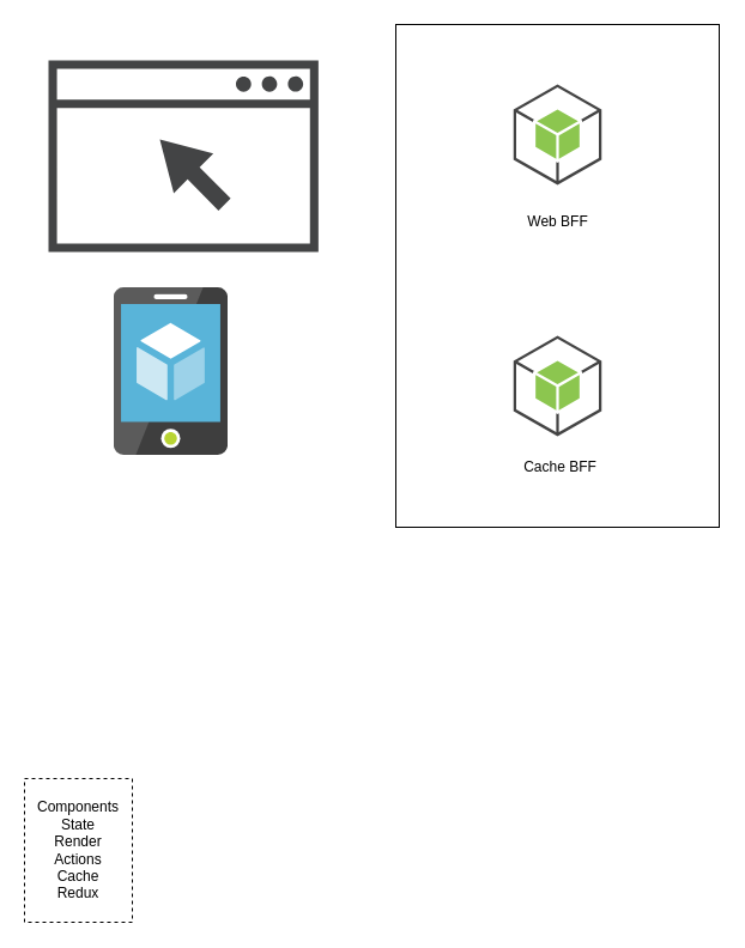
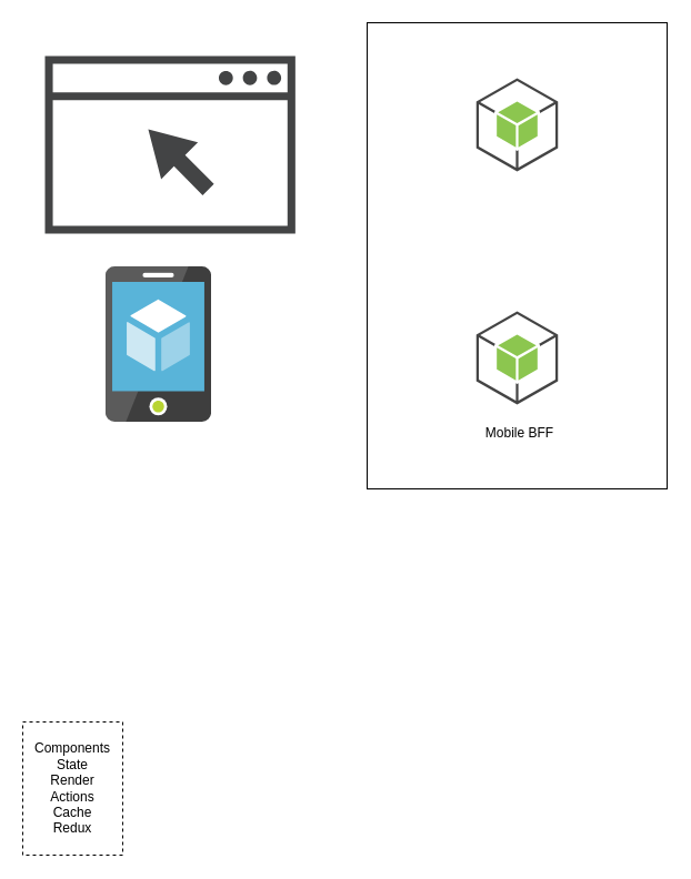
  <mxCell id="0" />
  <mxCell id="1" parent="0" />
  <mxCell id="2" value="Components&lt;div&gt;State&lt;/div&gt;&lt;div&gt;Render&lt;/div&gt;&lt;div&gt;Actions&lt;/div&gt;&lt;div&gt;Cache&lt;/div&gt;&lt;div&gt;Redux&lt;/div&gt;" style="rounded=0;whiteSpace=wrap;html=1;dashed=1;" parent="1" vertex="1"><mxGeometry x="20" y="650" width="90" height="120" as="geometry" /></mxCell>
  <mxCell id="3" value="" style="shape=image;html=1;verticalAlign=top;verticalLabelPosition=bottom;labelBackgroundColor=#ffffff;imageAspect=0;aspect=fixed;image=https://cdn1.iconfinder.com/data/icons/unicons-line-vol-5/24/react-128.png" parent="1" vertex="1"><mxGeometry x="30" y="570" width="70" height="70" as="geometry" /></mxCell>
  <mxCell id="4" value="" style="sketch=0;pointerEvents=1;shadow=0;dashed=0;html=1;strokeColor=none;fillColor=#434445;aspect=fixed;labelPosition=center;verticalLabelPosition=bottom;verticalAlign=top;align=center;outlineConnect=0;shape=mxgraph.vvd.web_browser;" parent="1" vertex="1"><mxGeometry x="40" y="50" width="225.35" height="160" as="geometry" /></mxCell>
  <mxCell id="5" value="" style="shape=image;verticalLabelPosition=bottom;labelBackgroundColor=default;verticalAlign=top;aspect=fixed;imageAspect=0;image=https://upload.wikimedia.org/wikipedia/commons/thumb/e/e1/Google_Chrome_icon_%28February_2022%29.svg/1200px-Google_Chrome_icon_%28February_2022%29.svg.png;" parent="1" vertex="1"><mxGeometry x="70" y="110" width="50" height="50" as="geometry" /></mxCell>
  <mxCell id="6" value="" style="image;sketch=0;aspect=fixed;html=1;points=[];align=center;fontSize=12;image=img/lib/mscae/App_Service_Mobile_App.svg;" vertex="1" parent="1"><mxGeometry x="94.88" y="240" width="95.2" height="140" as="geometry" /></mxCell>
  <mxCell id="7" value="" style="rounded=0;whiteSpace=wrap;html=1;" vertex="1" parent="1"><mxGeometry x="330" y="20" width="270" height="420" as="geometry" /></mxCell>
  <mxCell id="8" value="" style="outlineConnect=0;dashed=0;verticalLabelPosition=bottom;verticalAlign=top;align=center;html=1;shape=mxgraph.aws3.android;fillColor=#8CC64F;gradientColor=none;" vertex="1" parent="1"><mxGeometry x="428.25" y="70" width="73.5" height="84" as="geometry" /></mxCell>
  <mxCell id="9" value="" style="outlineConnect=0;dashed=0;verticalLabelPosition=bottom;verticalAlign=top;align=center;html=1;shape=mxgraph.aws3.android;fillColor=#8CC64F;gradientColor=none;" vertex="1" parent="1"><mxGeometry x="428.25" y="280" width="73.5" height="84" as="geometry" /></mxCell>
- <mxCell id="10" value="Web BFF" style="text;html=1;align=center;verticalAlign=middle;resizable=0;points=[];autosize=1;strokeColor=none;fillColor=none;" vertex="1" parent="1"><mxGeometry x="430" y="170" width="70" height="30" as="geometry" /></mxCell>
- <mxCell id="11" value="Cache BFF" style="text;html=1;align=center;verticalAlign=middle;resizable=0;points=[];autosize=1;strokeColor=none;fillColor=none;" vertex="1" parent="1"><mxGeometry x="427" y="375" width="80" height="30" as="geometry" /></mxCell>
+ <mxCell id="11" value="Mobile BFF" style="text;html=1;align=center;verticalAlign=middle;resizable=0;points=[];autosize=1;strokeColor=none;fillColor=none;" vertex="1" parent="1"><mxGeometry x="427" y="375" width="80" height="30" as="geometry" /></mxCell>
